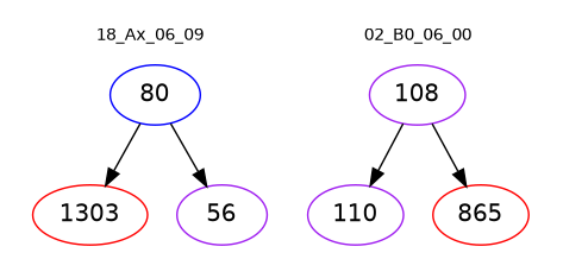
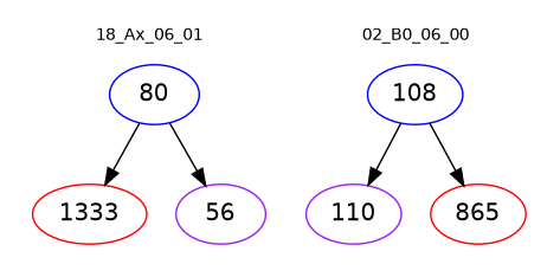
  digraph {
    fontname="DejaVu Sans"
    node [color=blue fontname="DejaVu Sans"]
    edge [color=black fontname="DejaVu Sans"]
    n1 [label=80]
-   n2 [color=red label=1303]
+   n2 [color=red label=1333]
    n3 [color=purple label=56]
-   n4 [color=purple label=108]
+   n4 [label=108]
    n5 [color=purple label=110]
    n6 [color=red label=865]
    subgraph cluster_1 {
      color=white
      fontsize=10
-     label="18_Ax_06_09"
+     label="18_Ax_06_01"
      n1
      n2
      n3
    }
    subgraph cluster_2 {
      color=white
      fontsize=10
      label="02_B0_06_00"
      n4
      n5
      n6
    }
    n1 -> n2
    n1 -> n3
    n4 -> n5
    n4 -> n6
  }
